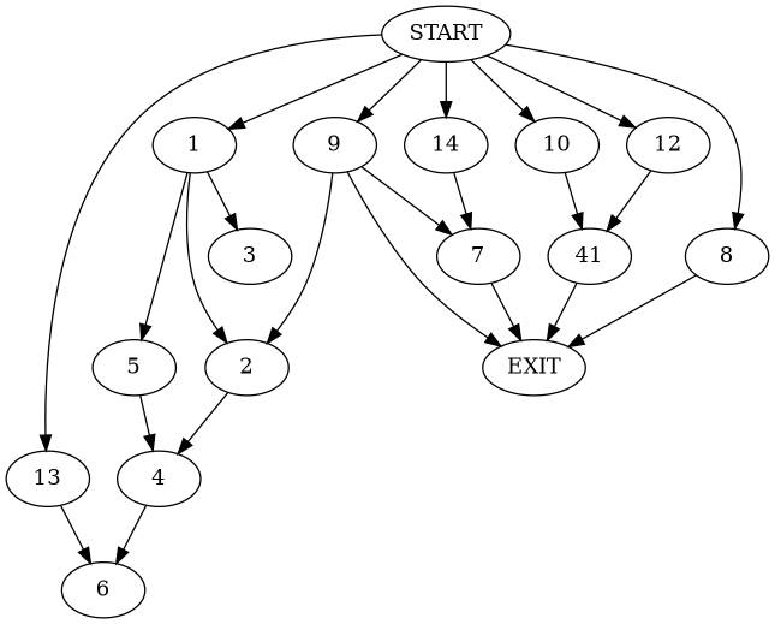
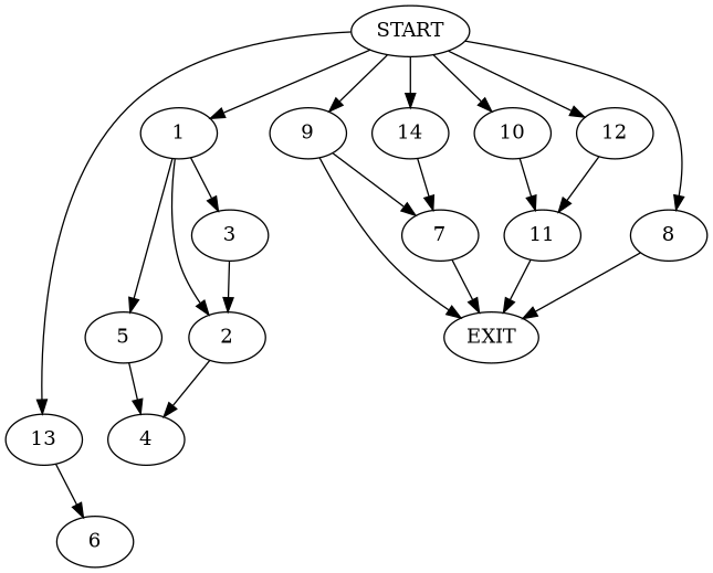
  digraph {
    n1 [label=START]
    1
    8
    9
    10
    12
    13
    14
    2
    3
    5
    n12 [label=EXIT]
    7
-   11 [label=41]
+   11
    6
    4
    n1 -> 1
    n1 -> 8
    n1 -> 9
    n1 -> 10
    n1 -> 12
    n1 -> 13
    n1 -> 14
    1 -> 2
    1 -> 3
    1 -> 5
    8 -> n12
    9 -> n12
    9 -> 7
    10 -> 11
    12 -> 11
    13 -> 6
    14 -> 7
    2 -> 4
-   9 -> 2
+   3 -> 2
    5 -> 4
    7 -> n12
    11 -> n12
-   4 -> 6
  }
